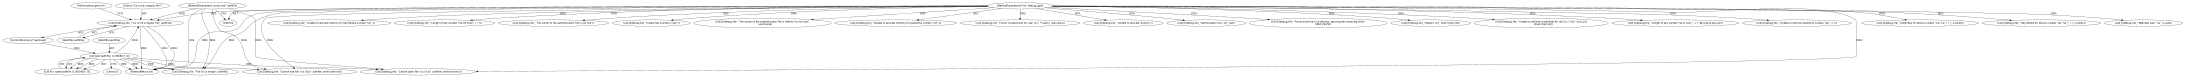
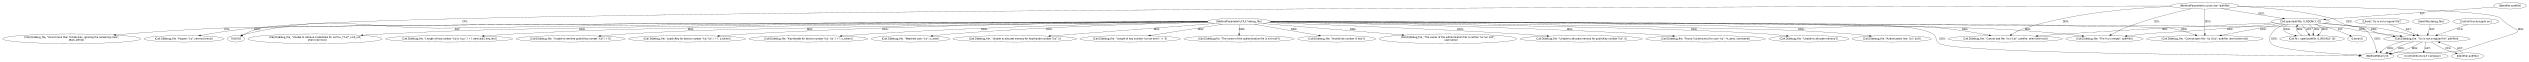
  digraph {
    fontname=Inter
    node [fontname=Inter]
    edge [fontname=Inter]
    n1 [label="(Call,D(debug_file, \"%s is not a regular file\", authfile))"]
    n2 [label="(ControlStructure,if (verbose))"]
    n3 [label="(MethodReturn,int)"]
    n4 [label="(Identifier,authfile)"]
-   n5 [label="(MethodParameterIn,FILE *debug_goto)"]
+   n5 [label="(MethodParameterIn,FILE *debug_file)"]
    n6 [label="(Call,D(debug_file, \"Found more than %d devices, ignoring the remaining ones\",\n               MAX_DEVS))"]
    n7 [label="(Call,D(debug_file, \"Cannot stat file: %s (%s)\", authfile, strerror(errno)))"]
    n8 [label="(Call,D(debug_file, \"fdopen: %s\", strerror(errno)))"]
    n9 [label="(Call,D(debug_file, \"Unable to retrieve credentials for uid %u, (%s)\", st.st_uid,\n       strerror(errno)))"]
    n10 [label="(Call,D(debug_file, \"Length of key number %d is %zu\", i + 1, devices[i].key_len))"]
    n11 [label="(Call,D(debug_file, \"File %s is empty\", authfile))"]
    n12 [label="(Call,D(debug_file, \"Unable to retrieve publicKey number %d\", i + 1))"]
    n13 [label="(Call,D(debug_file, \"publicKey for device number %d: %s\", i + 1, s_token))"]
    n14 [label="(Call,D(debug_file, \"KeyHandle for device number %d: %s\", i + 1, s_token))"]
    n15 [label="(Call,D(debug_file, \"Matched user: %s\", s_user))"]
    n16 [label="(Call,D(debug_file, \"Unable to allocate memory for keyHandle number %d\", i))"]
    n17 [label="(Call,D(debug_file, \"Cannot open file: %s (%s)\", authfile, strerror(errno)))"]
    n18 [label="(Call,D(debug_file, \"Length of key number %d not even\", i + 1))"]
    n19 [label="(Call,D(debug_file, \"The owner of the authentication file is not root\"))"]
    n20 [label="(Call,D(debug_file, \"Invalid hex number in key\"))"]
    n21 [label="(Call,D(debug_file, \"The owner of the authentication file is neither %s nor root\",\n         username))"]
    n22 [label="(Call,D(debug_file, \"Unable to allocate memory for publicKey number %d\", i))"]
    n23 [label="(Call,D(debug_file, \"Found %d device(s) for user %s\", *n_devs, username))"]
    n24 [label="(Call,D(debug_file, \"Unable to allocate memory\"))"]
    n25 [label="(Call,D(debug_file, \"Authorization line: %s\", buf))"]
    1000102
    n27 [label="(Call,open(authfile, O_RDONLY, 0))"]
    n28 [label="(Call,fd = open(authfile, O_RDONLY, 0))"]
    n29 [label="(Literal,0)"]
    n30 [label="(MethodParameterIn,const char *authfile)"]
    n31 [label="(Literal,\"%s is not a regular file\")"]
+   n32 [label="(Identifier,debug_file)"]
    n33 [label="(Identifier,authfile)"]
-   n34 [label="(Authorization,goto err;)"]
+   n34 [label="(ControlStructure,goto err;)"]
    n1 -> n2 [label="AST: "]
    n1 -> n3 [label="DDG: "]
    n1 -> n3 [label="DDG: "]
    n1 -> n3 [label="DDG: "]
    n1 -> n4 [label="CFG: "]
    n4 -> n1 [label="AST: "]
    n5 -> n1 [label="DDG: "]
    n5 -> n3 [label="DDG: "]
    n5 -> n6 [label="DDG: "]
    n5 -> n7 [label="DDG: "]
    n5 -> n8 [label="DDG: "]
    n5 -> n9 [label="DDG: "]
    n5 -> n10 [label="DDG: "]
    n5 -> n11 [label="DDG: "]
    n5 -> n12 [label="DDG: "]
    n5 -> n13 [label="DDG: "]
    n5 -> n14 [label="DDG: "]
    n5 -> n15 [label="DDG: "]
    n5 -> n16 [label="DDG: "]
    n5 -> n17 [label="DDG: "]
    n5 -> n18 [label="DDG: "]
    n5 -> n19 [label="DDG: "]
    n5 -> n20 [label="DDG: "]
    n5 -> n21 [label="DDG: "]
    n5 -> n22 [label="DDG: "]
    n5 -> n23 [label="DDG: "]
    n5 -> n24 [label="DDG: "]
    n5 -> n25 [label="DDG: "]
    n5 -> 1000102 [label="AST: "]
    n27 -> n1 [label="DDG: "]
    n27 -> n3 [label="DDG: "]
    n27 -> n3 [label="DDG: "]
    n27 -> n7 [label="DDG: "]
    n27 -> n11 [label="DDG: "]
    n27 -> n17 [label="DDG: "]
    n27 -> n28 [label="AST: "]
    n27 -> n28 [label="DDG: "]
    n27 -> n28 [label="DDG: "]
    n27 -> n28 [label="DDG: "]
-   n27 -> n29 [label="CFG: "]
+   n27 -> n29 [label="AST: "]
    n28 -> n27 [label="DDG: "]
    n30 -> n1 [label="DDG: "]
    n30 -> n3 [label="DDG: "]
    n30 -> n7 [label="DDG: "]
    n30 -> n11 [label="DDG: "]
    n30 -> n17 [label="DDG: "]
    n30 -> 1000102 [label="CFG: "]
-   n2 -> n27 [label="DDG: "]
+   n30 -> n27 [label="DDG: "]
    n31 -> n1 [label="AST: "]
+   n32 -> n1 [label="AST: "]
    n33 -> n27 [label="AST: "]
    n34 -> n1 [label="CFG: "]
  }
